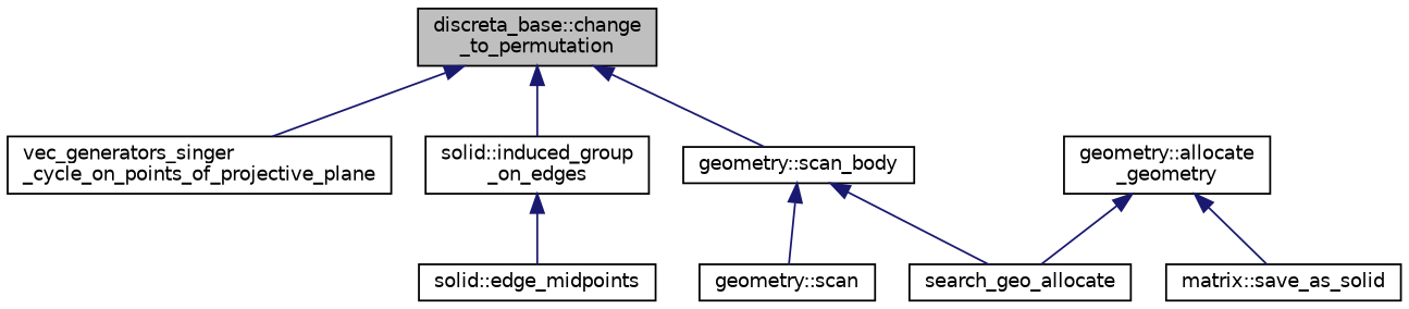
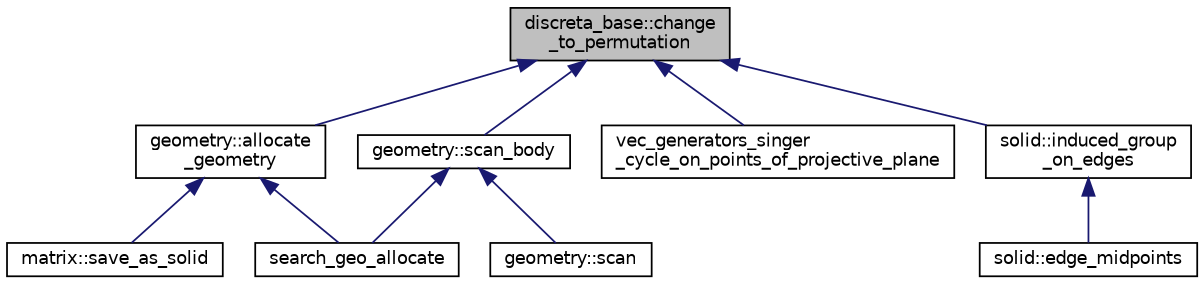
  digraph {
    rankdir=TB
    node [color=black fillcolor=white fontname=Helvetica fontsize=10 shape=record style=filled]
    edge [color=midnightblue dir=back fontname=Helvetica fontsize=10 labelfontname=Helvetica labelfontsize=10 style=solid]
    n1 [fillcolor=grey75 fontcolor=black height=0.2 label="discreta_base::change\l_to_permutation" width=0.4]
    n2 [height=0.2 label="geometry::allocate\l_geometry" width=0.4]
    n3 [height=0.2 label="geometry::scan_body" width=0.4]
    n4 [height=0.2 label="vec_generators_singer\l_cycle_on_points_of_projective_plane" width=0.4]
    n5 [height=0.2 label="solid::induced_group\l_on_edges" width=0.4]
    n6 [height=0.2 label=search_geo_allocate width=0.4]
    n7 [height=0.2 label="matrix::save_as_solid" width=0.4]
    n8 [height=0.2 label="geometry::scan" width=0.4]
    n9 [height=0.2 label="solid::edge_midpoints" width=0.4]
+   n1 -> n2
    n1 -> n3
    n1 -> n4
    n1 -> n5
    n2 -> n6
    n2 -> n7
    n3 -> n6
    n3 -> n8
    n5 -> n9
  }
